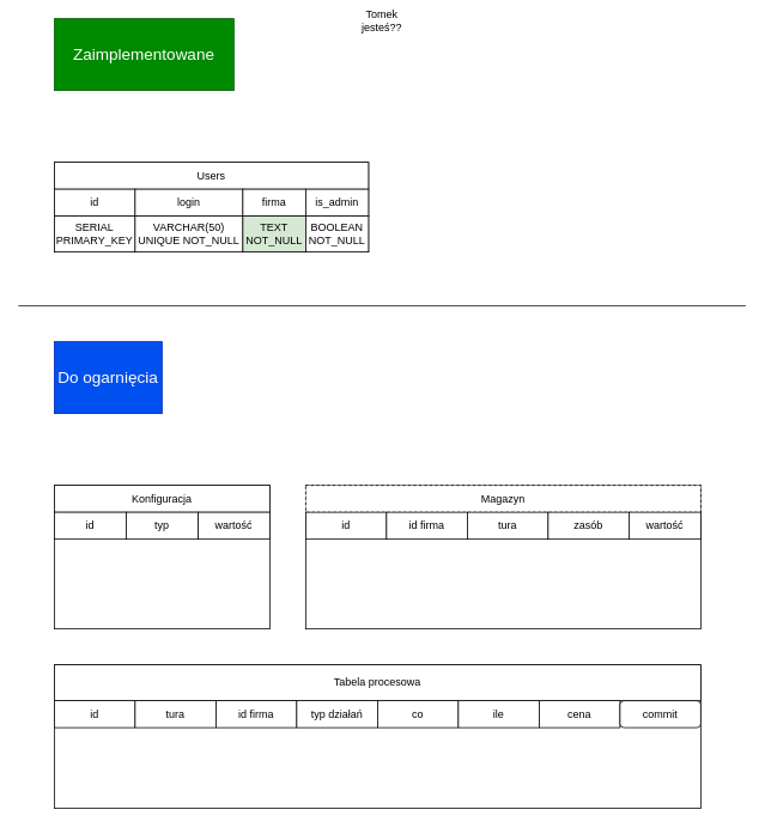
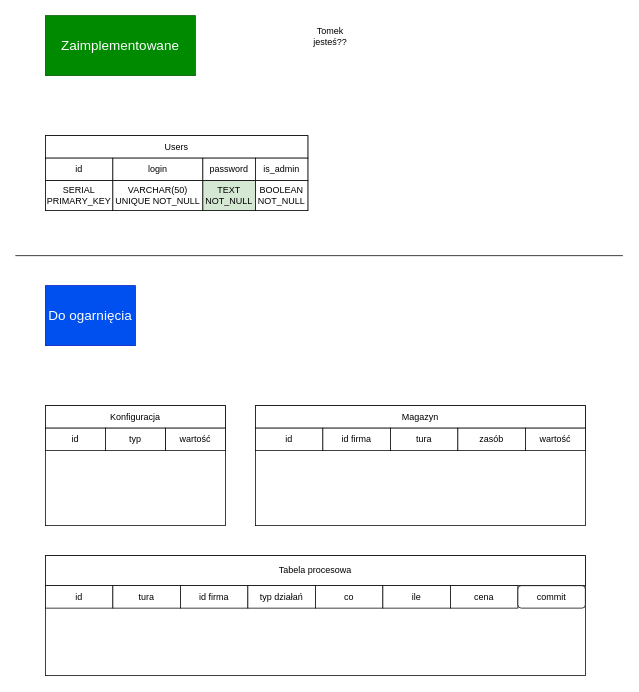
  <mxCell id="0" />
  <mxCell id="1" parent="0" />
  <mxCell id="2" value="" style="rounded=0;whiteSpace=wrap;html=1;" parent="1" vertex="1"><mxGeometry x="60" y="180" width="350" height="100" as="geometry" /></mxCell>
  <mxCell id="3" value="Users" style="rounded=0;whiteSpace=wrap;html=1;" parent="1" vertex="1"><mxGeometry x="60" y="180" width="350" height="30" as="geometry" /></mxCell>
  <mxCell id="4" value="id" style="rounded=0;whiteSpace=wrap;html=1;" parent="1" vertex="1"><mxGeometry x="60" y="210" width="90" height="30" as="geometry" /></mxCell>
  <mxCell id="5" value="login" style="rounded=0;whiteSpace=wrap;html=1;" parent="1" vertex="1"><mxGeometry x="150" y="210" width="120" height="30" as="geometry" /></mxCell>
- <mxCell id="6" value="firma" style="rounded=0;whiteSpace=wrap;html=1;" parent="1" vertex="1"><mxGeometry x="270" y="210" width="70" height="30" as="geometry" /></mxCell>
+ <mxCell id="6" value="password" style="rounded=0;whiteSpace=wrap;html=1;" parent="1" vertex="1"><mxGeometry x="270" y="210" width="70" height="30" as="geometry" /></mxCell>
  <mxCell id="7" value="is_admin" style="rounded=0;whiteSpace=wrap;html=1;" parent="1" vertex="1"><mxGeometry x="340" y="210" width="70" height="30" as="geometry" /></mxCell>
  <mxCell id="8" value="SERIAL PRIMARY_KEY" style="rounded=0;whiteSpace=wrap;html=1;" parent="1" vertex="1"><mxGeometry x="60" y="240" width="90" height="40" as="geometry" /></mxCell>
  <mxCell id="9" value="VARCHAR(50) UNIQUE NOT_NULL" style="rounded=0;whiteSpace=wrap;html=1;" parent="1" vertex="1"><mxGeometry x="150" y="240" width="120" height="40" as="geometry" /></mxCell>
  <mxCell id="10" value="TEXT NOT_NULL" style="rounded=0;whiteSpace=wrap;html=1;fillColor=#d5e8d4;" parent="1" vertex="1"><mxGeometry x="270" y="240" width="70" height="40" as="geometry" /></mxCell>
  <mxCell id="11" value="BOOLEAN NOT_NULL" style="rounded=0;whiteSpace=wrap;html=1;" parent="1" vertex="1"><mxGeometry x="340" y="240" width="70" height="40" as="geometry" /></mxCell>
  <mxCell id="12" value="" style="rounded=0;whiteSpace=wrap;html=1;" parent="1" vertex="1"><mxGeometry x="60" y="540" width="240" height="160" as="geometry" /></mxCell>
  <mxCell id="13" value="" style="endArrow=none;html=1;rounded=0;" parent="1" edge="1"><mxGeometry width="50" height="50" relative="1" as="geometry"><mxPoint y="340" as="sourcePoint" x="20" /><mxPoint x="830" y="340" as="targetPoint" /></mxGeometry></mxCell>
  <mxCell id="14" value="" style="rounded=0;whiteSpace=wrap;html=1;" parent="1" vertex="1"><mxGeometry x="60" y="740" width="720" height="160" as="geometry" /></mxCell>
  <mxCell id="15" value="" style="rounded=0;whiteSpace=wrap;html=1;" parent="1" vertex="1"><mxGeometry x="340" y="540" width="440" height="160" as="geometry" /></mxCell>
  <mxCell id="16" value="Konfiguracja" style="rounded=0;whiteSpace=wrap;html=1;" parent="1" vertex="1"><mxGeometry x="60" y="540" width="240" height="30" as="geometry" /></mxCell>
  <mxCell id="17" value="Tabela procesowa" style="rounded=0;whiteSpace=wrap;html=1;" parent="1" vertex="1"><mxGeometry x="60" y="740" width="720" height="40" as="geometry" /></mxCell>
- <mxCell id="18" value="Magazyn" style="rounded=0;whiteSpace=wrap;html=1;dashed=1;" parent="1" vertex="1"><mxGeometry x="340" y="540" width="440" height="30" as="geometry" /></mxCell>
+ <mxCell id="18" value="Magazyn" style="rounded=0;whiteSpace=wrap;html=1;" parent="1" vertex="1"><mxGeometry x="340" y="540" width="440" height="30" as="geometry" /></mxCell>
  <mxCell id="19" value="id" style="rounded=0;whiteSpace=wrap;html=1;" parent="1" vertex="1"><mxGeometry x="60" y="780" width="90" height="30" as="geometry" /></mxCell>
  <mxCell id="20" value="id" style="rounded=0;whiteSpace=wrap;html=1;" parent="1" vertex="1"><mxGeometry x="60" y="570" width="80" height="30" as="geometry" /></mxCell>
  <mxCell id="21" value="wartość" style="rounded=0;whiteSpace=wrap;html=1;" parent="1" vertex="1"><mxGeometry x="220" y="570" width="80" height="30" as="geometry" /></mxCell>
  <mxCell id="22" value="typ" style="rounded=0;whiteSpace=wrap;html=1;" parent="1" vertex="1"><mxGeometry x="140" y="570" width="80" height="30" as="geometry" /></mxCell>
  <mxCell id="23" value="tura&lt;span style=&quot;color: rgba(0, 0, 0, 0); font-family: monospace; font-size: 0px; text-align: start; text-wrap-mode: nowrap;&quot;&gt;%3CmxGraphModel%3E%3Croot%3E%3CmxCell%20id%3D%220%22%2F%3E%3CmxCell%20id%3D%221%22%20parent%3D%220%22%2F%3E%3CmxCell%20id%3D%222%22%20value%3D%22id%22%20style%3D%22rounded%3D0%3BwhiteSpace%3Dwrap%3Bhtml%3D1%3B%22%20vertex%3D%221%22%20parent%3D%221%22%3E%3CmxGeometry%20x%3D%2240%22%20y%3D%22640%22%20width%3D%2290%22%20height%3D%2230%22%20as%3D%22geometry%22%2F%3E%3C%2FmxCell%3E%3C%2Froot%3E%3C%2FmxGraphModel%3E&lt;/span&gt;" style="rounded=0;whiteSpace=wrap;html=1;" parent="1" vertex="1"><mxGeometry x="150" y="780" width="90" height="30" as="geometry" /></mxCell>
  <mxCell id="24" value="id firma" style="rounded=0;whiteSpace=wrap;html=1;" parent="1" vertex="1"><mxGeometry x="240" y="780" width="90" height="30" as="geometry" /></mxCell>
  <mxCell id="25" value="typ działań" style="rounded=0;whiteSpace=wrap;html=1;" parent="1" vertex="1"><mxGeometry x="330" y="780" width="90" height="30" as="geometry" /></mxCell>
  <mxCell id="26" value="co" style="rounded=0;whiteSpace=wrap;html=1;" parent="1" vertex="1"><mxGeometry x="420" y="780" width="90" height="30" as="geometry" /></mxCell>
  <mxCell id="27" value="ile" style="rounded=0;whiteSpace=wrap;html=1;" parent="1" vertex="1"><mxGeometry x="510" y="780" width="90" height="30" as="geometry" /></mxCell>
  <mxCell id="28" value="cena" style="rounded=0;whiteSpace=wrap;html=1;" parent="1" vertex="1"><mxGeometry x="600" y="780" width="90" height="30" as="geometry" /></mxCell>
  <mxCell id="29" value="commit" style="whiteSpace=wrap;html=1;rounded=1;" parent="1" vertex="1"><mxGeometry x="690" y="780" width="90" height="30" as="geometry" /></mxCell>
  <mxCell id="30" value="id" style="rounded=0;whiteSpace=wrap;html=1;" parent="1" vertex="1"><mxGeometry x="340" y="570" width="90" height="30" as="geometry" /></mxCell>
  <mxCell id="31" value="id firma" style="rounded=0;whiteSpace=wrap;html=1;" parent="1" vertex="1"><mxGeometry x="430" y="570" width="90" height="30" as="geometry" /></mxCell>
  <mxCell id="32" value="tura&lt;span style=&quot;color: rgba(0, 0, 0, 0); font-family: monospace; font-size: 0px; text-align: start; text-wrap-mode: nowrap;&quot;&gt;%3CmxGraphModel%3E%3Croot%3E%3CmxCell%20id%3D%220%22%2F%3E%3CmxCell%20id%3D%221%22%20parent%3D%220%22%2F%3E%3CmxCell%20id%3D%222%22%20value%3D%22id%22%20style%3D%22rounded%3D0%3BwhiteSpace%3Dwrap%3Bhtml%3D1%3B%22%20vertex%3D%221%22%20parent%3D%221%22%3E%3CmxGeometry%20x%3D%2240%22%20y%3D%22640%22%20width%3D%2290%22%20height%3D%2230%22%20as%3D%22geometry%22%2F%3E%3C%2FmxCell%3E%3C%2Froot%3E%3C%2FmxGraphModel%3E&lt;/span&gt;" style="rounded=0;whiteSpace=wrap;html=1;" parent="1" vertex="1"><mxGeometry x="520" y="570" width="90" height="30" as="geometry" /></mxCell>
  <mxCell id="33" value="zasób" style="rounded=0;whiteSpace=wrap;html=1;" parent="1" vertex="1"><mxGeometry x="610" y="570" width="90" height="30" as="geometry" /></mxCell>
  <mxCell id="34" value="wartość" style="rounded=0;whiteSpace=wrap;html=1;" parent="1" vertex="1"><mxGeometry x="700" y="570" width="80" height="30" as="geometry" /></mxCell>
  <mxCell id="35" value="Do ogarnięcia" style="text;html=1;align=center;verticalAlign=middle;whiteSpace=wrap;rounded=0;strokeWidth=1;strokeColor=#001DBC;fontSize=18;fillColor=#0050ef;fontColor=#ffffff;" parent="1" vertex="1"><mxGeometry x="60" y="380" width="120" height="80" as="geometry" /></mxCell>
  <mxCell id="36" value="Zaimplementowane" style="text;html=1;align=center;verticalAlign=middle;whiteSpace=wrap;rounded=0;strokeWidth=1;strokeColor=#005700;fontSize=18;fillColor=#008a00;fontColor=#ffffff;" parent="1" vertex="1"><mxGeometry x="60" y="20" width="200" height="80" as="geometry" /></mxCell>
- <mxCell id="37" value="Tomek jesteś??&lt;div&gt;&lt;br&gt;&lt;/div&gt;" style="text;html=1;align=center;verticalAlign=middle;whiteSpace=wrap;rounded=0;" parent="1" vertex="1"><mxGeometry x="395" y="15" width="60" height="30" as="geometry" /></mxCell>
+ <mxCell id="37" value="Tomek jesteś??&lt;div&gt;&lt;br&gt;&lt;/div&gt;" style="text;html=1;align=center;verticalAlign=middle;whiteSpace=wrap;rounded=0;" parent="1" vertex="1"><mxGeometry x="410" y="40" width="60" height="30" as="geometry" /></mxCell>
